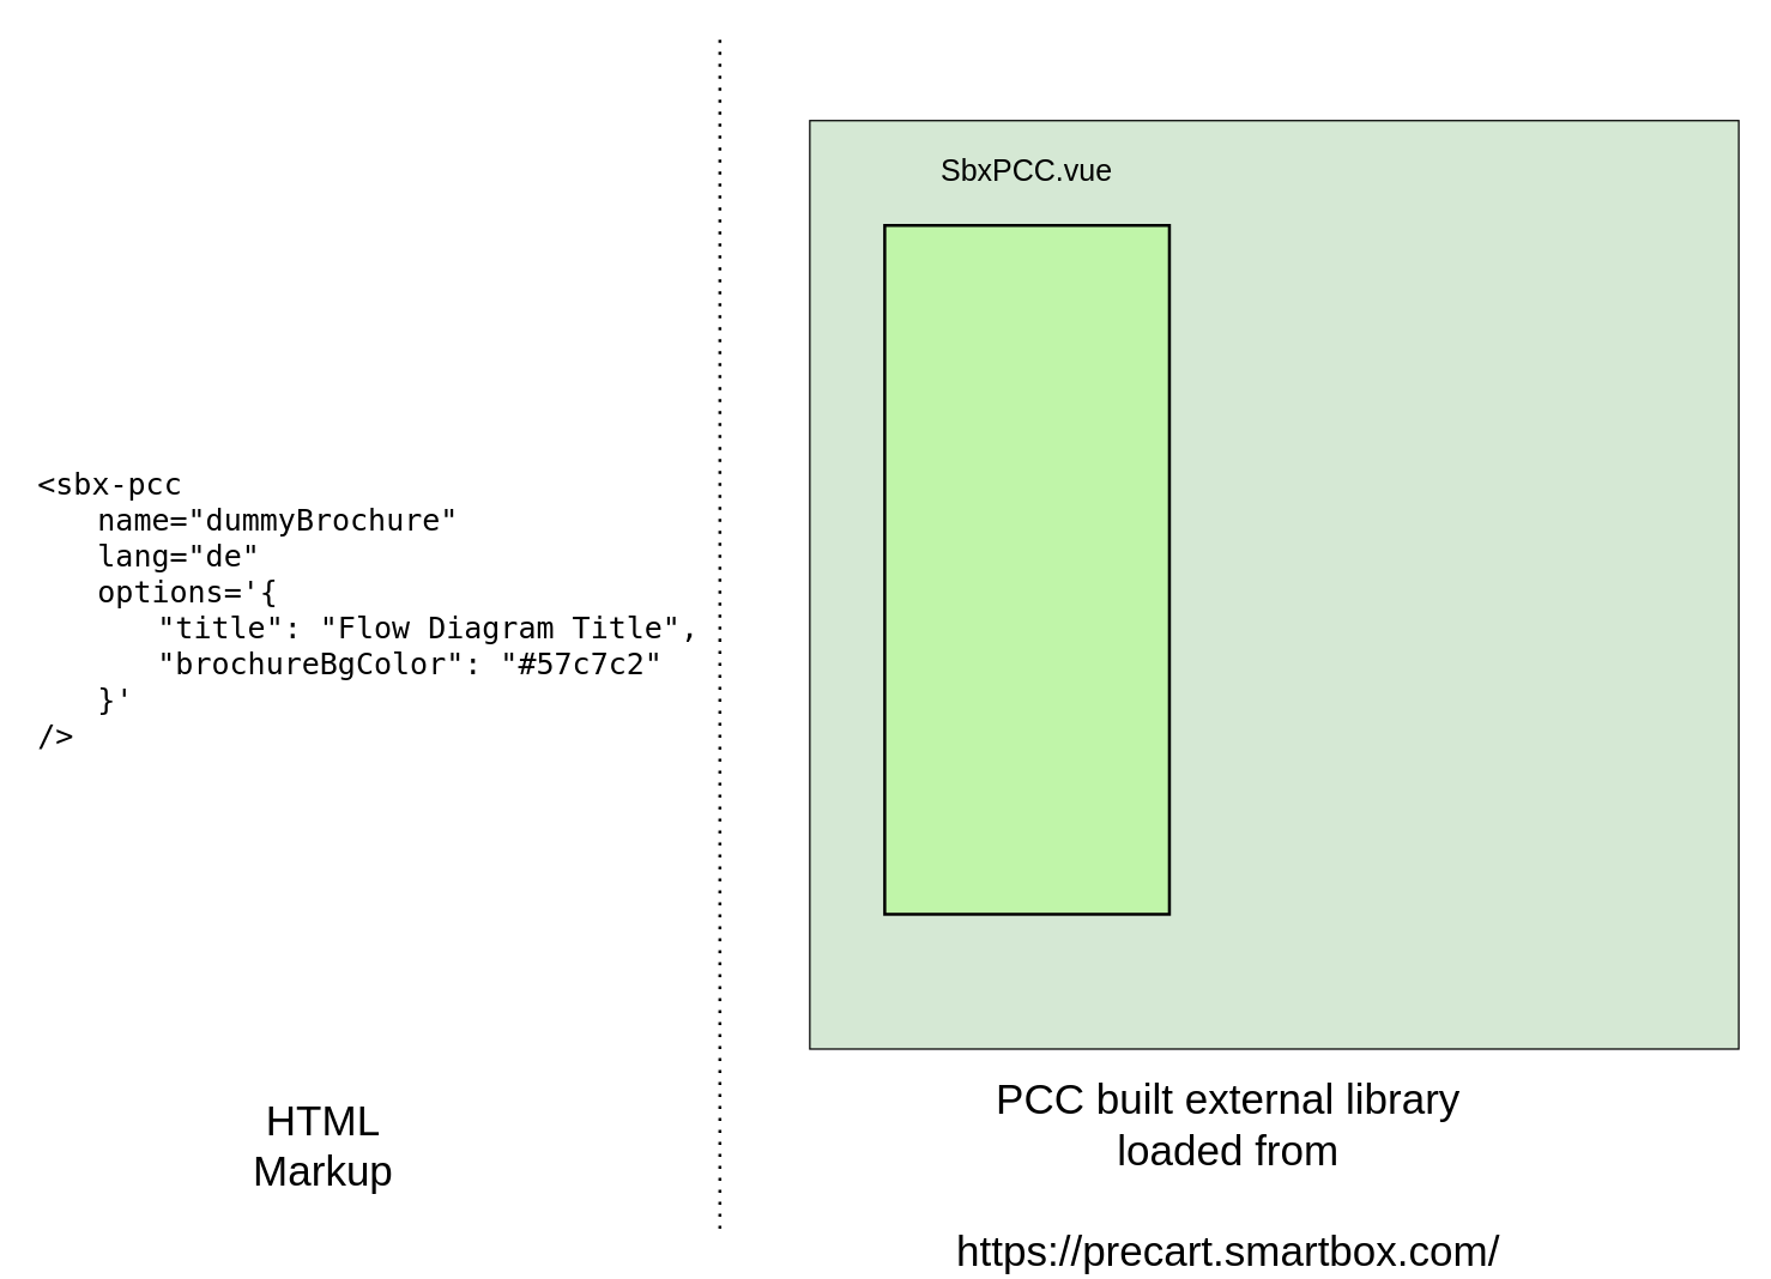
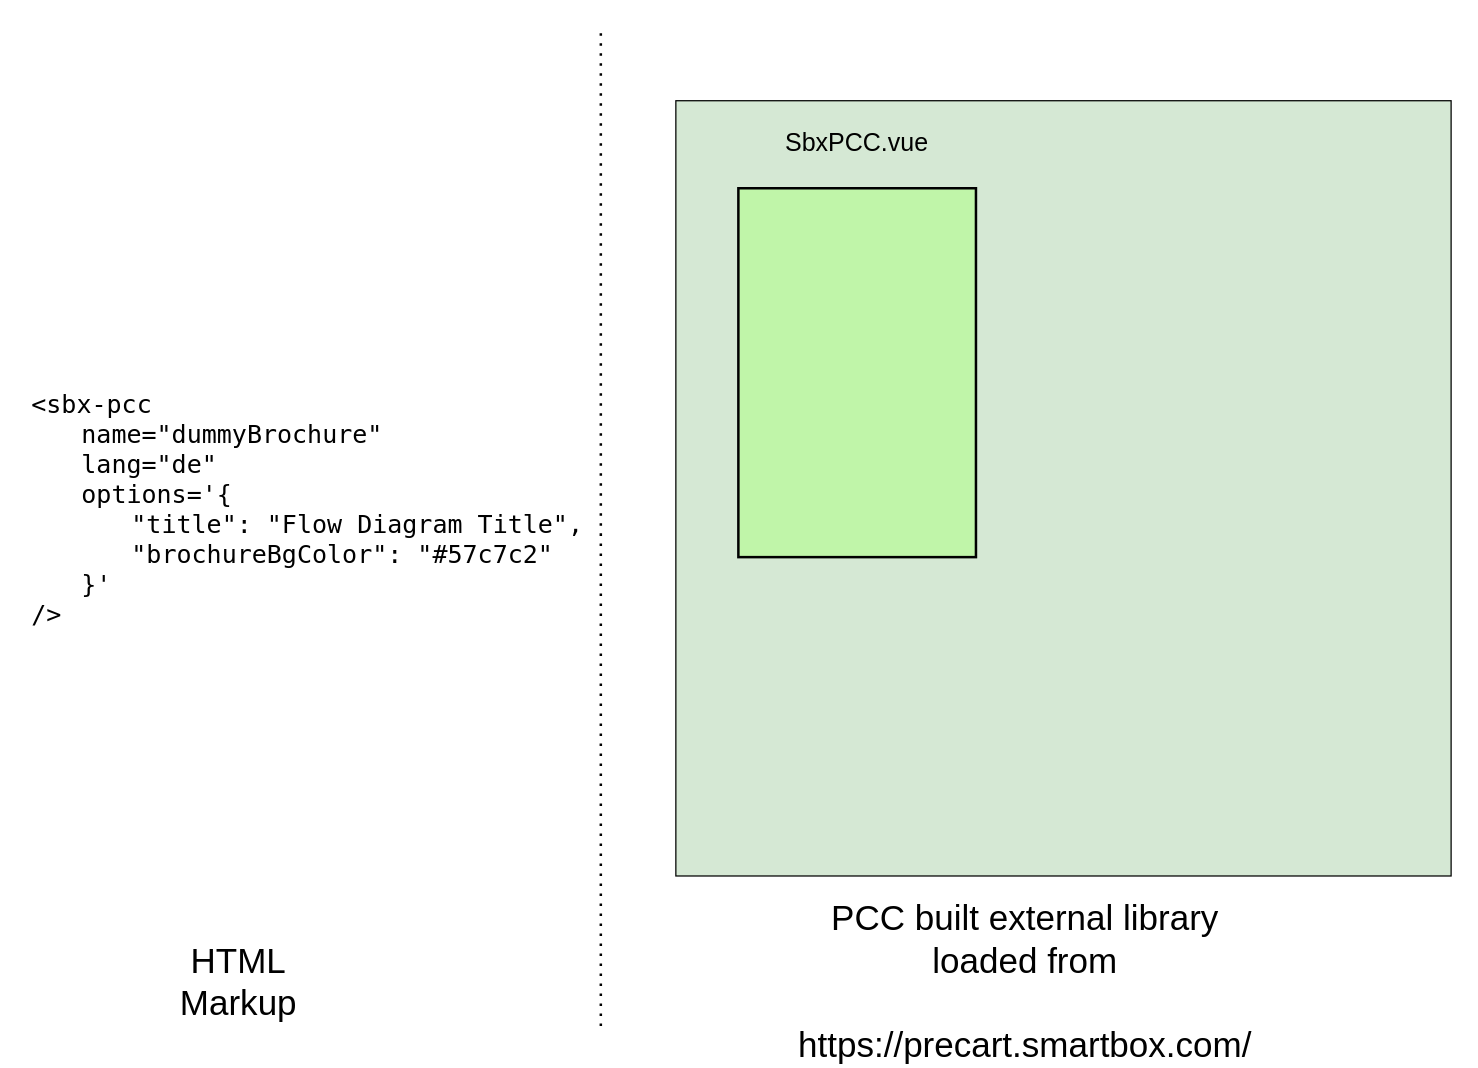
  <mxCell id="0" style=";html=1;" />
  <mxCell id="1" style=";html=1;" parent="0" />
  <mxCell id="2" value="" style="rounded=0;whiteSpace=wrap;html=1;strokeColor=#000000;fillColor=#D5E8D4;" vertex="1" parent="1"><mxGeometry x="540" y="80" width="620" height="620" as="geometry" /></mxCell>
- <mxCell id="3" value="SbxPCC.vue&#10;" style="strokeWidth=2;dashed=0;align=center;fontSize=20;shape=rect;verticalLabelPosition=top;verticalAlign=bottom;fillColor=#c0f5a9;labelPosition=center;" parent="1" vertex="1"><mxGeometry x="590" y="150" width="190" height="460" as="geometry" /></mxCell>
+ <mxCell id="3" value="SbxPCC.vue&#10;" style="strokeWidth=2;dashed=0;align=center;fontSize=20;shape=rect;verticalLabelPosition=top;verticalAlign=bottom;fillColor=#c0f5a9;labelPosition=center;" parent="1" vertex="1"><mxGeometry x="590" y="150" width="190" height="295" as="geometry" /></mxCell>
  <mxCell id="4" value="&lt;h1&gt;&lt;br&gt;&lt;/h1&gt;&lt;font style=&quot;font-size: 20px&quot;&gt;&lt;span style=&quot;font-family: monospace&quot;&gt;&amp;lt;sbx-pcc&lt;/span&gt;&lt;br style=&quot;font-family: monospace&quot;&gt;&lt;/font&gt;&lt;blockquote style=&quot;margin: 0 0 0 40px ; border: none ; padding: 0px&quot;&gt;&lt;font style=&quot;font-size: 20px&quot;&gt;&lt;span style=&quot;font-family: monospace&quot;&gt;name=&quot;dummyBrochure&quot;&lt;br&gt;&lt;/span&gt;&lt;/font&gt;&lt;font style=&quot;font-size: 20px&quot;&gt;&lt;span style=&quot;font-family: monospace&quot;&gt;lang=&quot;de&quot;&lt;br&gt;&lt;/span&gt;&lt;/font&gt;&lt;font style=&quot;font-size: 20px&quot;&gt;&lt;span style=&quot;font-family: monospace&quot;&gt;options='{&lt;br&gt;&lt;/span&gt;&lt;/font&gt;&lt;/blockquote&gt;&lt;blockquote style=&quot;margin: 0 0 0 40px ; border: none ; padding: 0px&quot;&gt;&lt;blockquote style=&quot;margin: 0 0 0 40px ; border: none ; padding: 0px&quot;&gt;&lt;font style=&quot;font-size: 20px&quot;&gt;&lt;span style=&quot;font-family: monospace&quot;&gt;&quot;title&quot;: &quot;Flow Diagram Title&quot;,&lt;/span&gt;&lt;/font&gt;&lt;/blockquote&gt;&lt;blockquote style=&quot;margin: 0 0 0 40px ; border: none ; padding: 0px&quot;&gt;&lt;font style=&quot;font-size: 20px&quot;&gt;&lt;span style=&quot;font-family: monospace&quot;&gt;&quot;brochureBgColor&quot;: &quot;#57c7c2&quot;&lt;/span&gt;&lt;/font&gt;&lt;/blockquote&gt;&lt;/blockquote&gt;&lt;blockquote style=&quot;margin: 0 0 0 40px ; border: none ; padding: 0px&quot;&gt;&lt;font style=&quot;font-size: 20px&quot;&gt;&lt;span style=&quot;font-family: monospace&quot;&gt;}'&lt;/span&gt;&lt;/font&gt;&lt;/blockquote&gt;&lt;font style=&quot;font-size: 20px&quot;&gt;&lt;span style=&quot;font-family: monospace&quot;&gt;/&amp;gt;&lt;/span&gt;&lt;/font&gt;&lt;span style=&quot;font-size: 18px ; font-family: monospace&quot;&gt;&lt;br&gt;&lt;/span&gt;" style="text;html=1;strokeColor=none;fillColor=none;spacing=5;spacingTop=-20;overflow=hidden;rounded=0;whiteSpace=wrap;" vertex="1" parent="1"><mxGeometry x="20" y="260" width="470" height="340" as="geometry" /></mxCell>
  <mxCell id="5" value="" style="endArrow=none;dashed=1;html=1;dashPattern=1 3;strokeWidth=2;fontSize=28;" edge="1" parent="1"><mxGeometry width="50" height="50" relative="1" as="geometry"><mxPoint x="480" y="820" as="sourcePoint" /><mxPoint x="480" y="20" as="targetPoint" /></mxGeometry></mxCell>
  <mxCell id="6" value="PCC built&amp;nbsp;external library loaded from&lt;br&gt;&lt;br&gt;https://precart.smartbox.com/" style="text;html=1;strokeColor=none;fillColor=none;align=center;verticalAlign=middle;whiteSpace=wrap;rounded=0;fontSize=28;" vertex="1" parent="1"><mxGeometry x="769" y="760" width="101" height="50" as="geometry" /></mxCell>
- <mxCell id="7" value="HTML Markup" style="text;html=1;strokeColor=none;fillColor=none;align=center;verticalAlign=middle;whiteSpace=wrap;rounded=0;fontSize=28;" vertex="1" parent="1"><mxGeometry x="165" y="740" width="101" height="50" as="geometry" /></mxCell>
+ <mxCell id="7" value="HTML Markup" style="text;html=1;strokeColor=none;fillColor=none;align=center;verticalAlign=middle;whiteSpace=wrap;rounded=0;fontSize=28;" vertex="1" parent="1"><mxGeometry x="140" y="760" width="101" height="50" as="geometry" /></mxCell>
